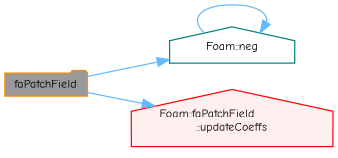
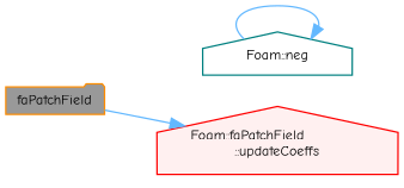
  digraph {
    fontname="Comic Neue"
    rankdir=LR
    node [fontname="Comic Neue" fontsize=10 shape=house style=filled]
    edge [color=steelblue1 fontname="Comic Neue" fontsize=10 labelfontname=Helvetica labelfontsize=10 style=solid]
    n1 [color=darkorange fillcolor=grey60 fontcolor=black height=0.2 label=faPatchField shape=folder width=0.4]
    n2 [color=teal fillcolor=white height=0.2 label="Foam::neg" width=0.4]
    n3 [color=red fillcolor="#FFF0F0" height=0.2 label="Foam::faPatchField\l::updateCoeffs" width=0.4]
-   n1 -> n2
    n1 -> n3
    n2 -> n2
  }
